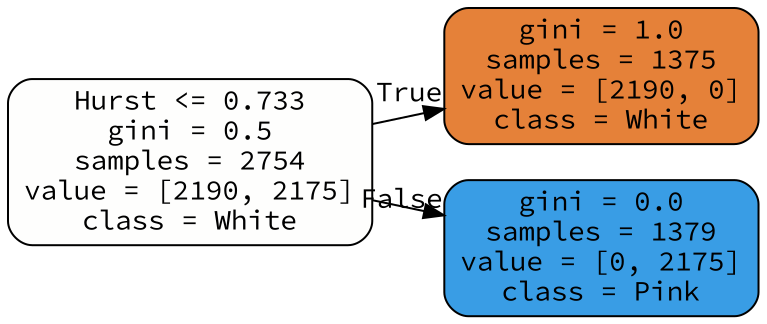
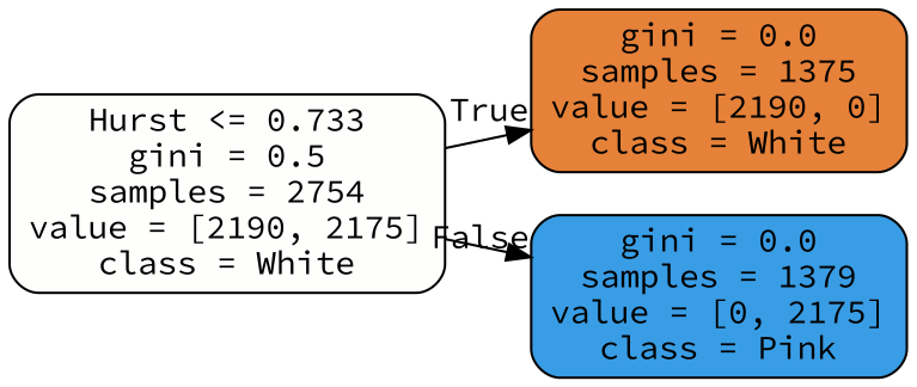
  digraph {
    rankdir=LR
    fontname="Source Code Pro"
    node [color=black fontname="Source Code Pro" shape=box style="filled, rounded"]
    edge [fontname="Source Code Pro" labeldistance=2.5]
    n1 [fillcolor="#e5813902" label="Hurst <= 0.733\ngini = 0.5\nsamples = 2754\nvalue = [2190, 2175]\nclass = White"]
-   n2 [fillcolor="#e58139ff" label="gini = 1.0\nsamples = 1375\nvalue = [2190, 0]\nclass = White"]
+   n2 [fillcolor="#e58139ff" label="gini = 0.0\nsamples = 1375\nvalue = [2190, 0]\nclass = White"]
    n3 [fillcolor="#399de5ff" label="gini = 0.0\nsamples = 1379\nvalue = [0, 2175]\nclass = Pink"]
    n1 -> n2 [headlabel=True labelangle=45]
    n1 -> n3 [headlabel=False labelangle=-45]
  }
